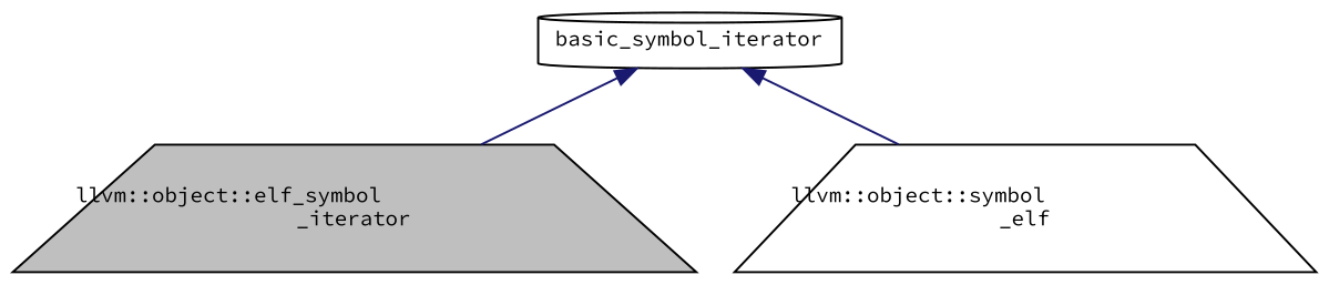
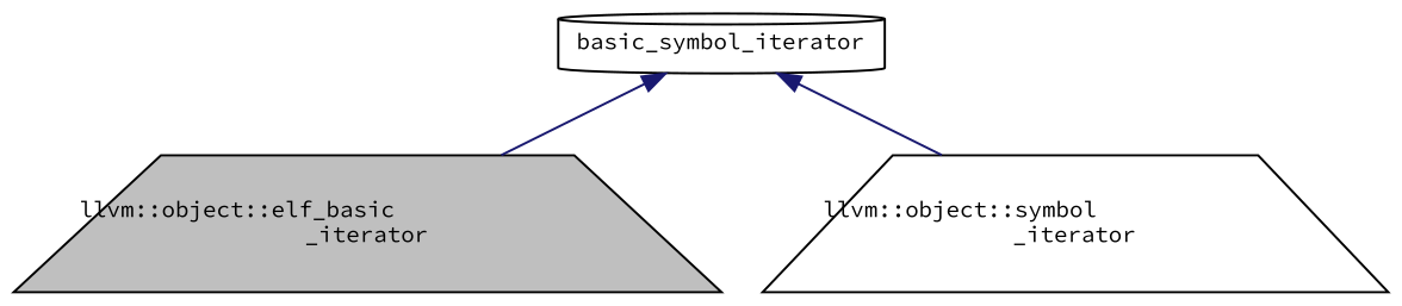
  digraph {
    fontname="Source Code Pro"
    node [color=black fontname="Source Code Pro" fontsize=10 shape=trapezium]
    edge [color=midnightblue dir=back fontname="Source Code Pro" fontsize=10 labelfontname=Helvetica labelfontsize=10 style=solid]
-   n1 [fillcolor=grey75 fontcolor=black height=0.2 label="llvm::object::elf_symbol\l_iterator" style=filled width=0.4]
-   n2 [height=0.2 label="llvm::object::symbol\l_elf" width=0.4]
+   n1 [fillcolor=grey75 fontcolor=black height=0.2 label="llvm::object::elf_basic\l_iterator" style=filled width=0.4]
+   n2 [height=0.2 label="llvm::object::symbol\l_iterator" width=0.4]
    n3 [height=0.2 label=basic_symbol_iterator shape=cylinder width=0.4]
    n3 -> n1
    n3 -> n2
  }
